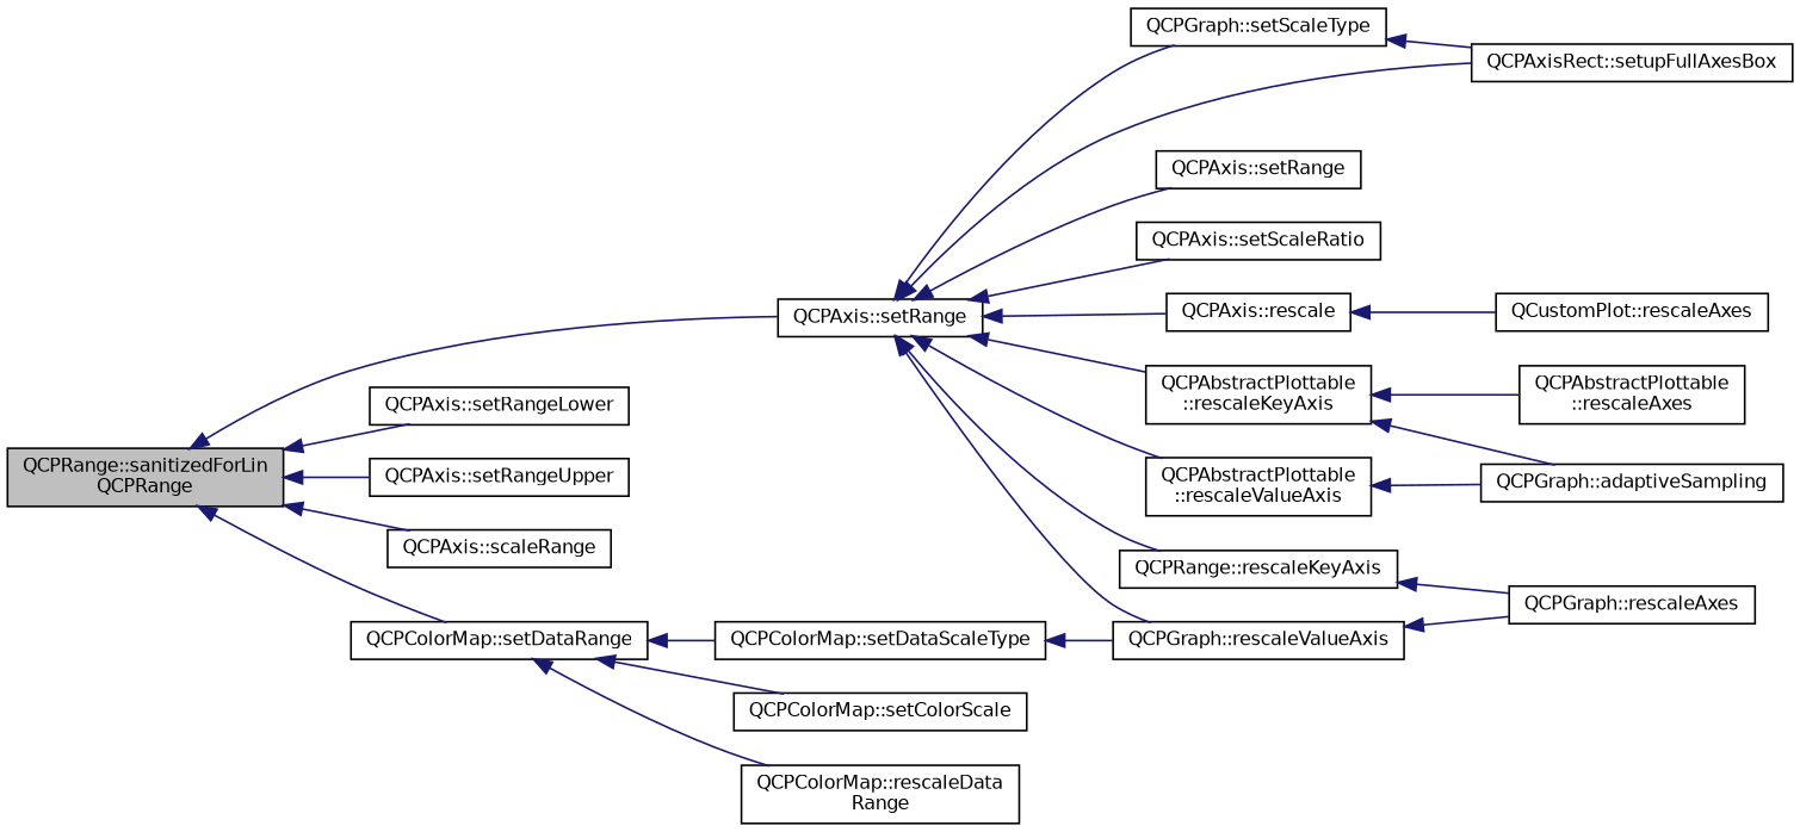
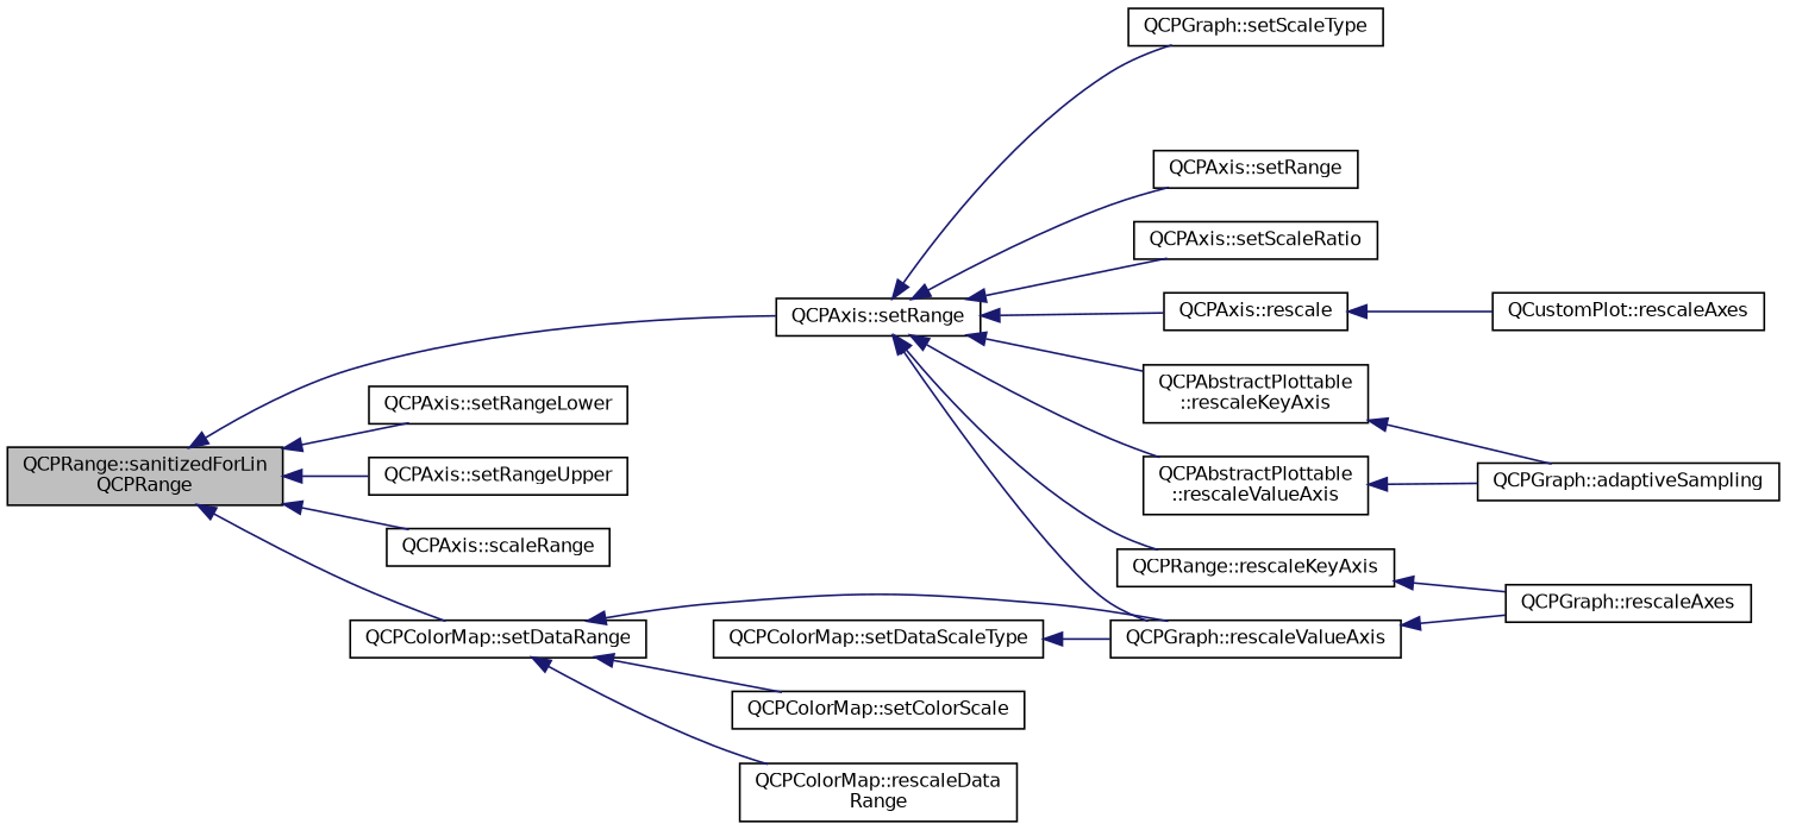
  digraph {
    rankdir=LR
    node [color=black fillcolor=white fontname=Helvetica fontsize=10 shape=record style=filled]
    edge [color=midnightblue dir=back fontname=Helvetica fontsize=10 labelfontname=Helvetica labelfontsize=10 style=solid]
    n1 [fillcolor=grey75 fontcolor=black height=0.2 label="QCPRange::sanitizedForLin\lQCPRange" width=0.4]
    n2 [height=0.2 label="QCPAxis::setRange" width=0.4]
    n3 [height=0.2 label="QCPAxis::setRangeLower" width=0.4]
    n4 [height=0.2 label="QCPAxis::setRangeUpper" width=0.4]
    n5 [height=0.2 label="QCPAxis::scaleRange" width=0.4]
    n6 [height=0.2 label="QCPColorMap::setDataRange" width=0.4]
    n7 [height=0.2 label="QCPGraph::setScaleType" width=0.4]
-   n8 [height=0.2 label="QCPAxisRect::setupFullAxesBox" width=0.4]
    n9 [height=0.2 label="QCPAxis::setRange" width=0.4]
    n10 [height=0.2 label="QCPAxis::setScaleRatio" width=0.4]
    n11 [height=0.2 label="QCPAxis::rescale" width=0.4]
    n12 [height=0.2 label="QCPAbstractPlottable\l::rescaleKeyAxis" width=0.4]
    n13 [height=0.2 label="QCPAbstractPlottable\l::rescaleValueAxis" width=0.4]
    n14 [height=0.2 label="QCPRange::rescaleKeyAxis" width=0.4]
    n15 [height=0.2 label="QCPGraph::rescaleValueAxis" width=0.4]
    n16 [height=0.2 label="QCPColorMap::setDataScaleType" width=0.4]
    n17 [height=0.2 label="QCPColorMap::setColorScale" width=0.4]
    n18 [height=0.2 label="QCPColorMap::rescaleData\lRange" width=0.4]
    n19 [height=0.2 label="QCustomPlot::rescaleAxes" width=0.4]
-   n20 [height=0.2 label="QCPAbstractPlottable\l::rescaleAxes" width=0.4]
    n21 [height=0.2 label="QCPGraph::adaptiveSampling" width=0.4]
    n22 [height=0.2 label="QCPGraph::rescaleAxes" width=0.4]
    n1 -> n2
    n1 -> n3
    n1 -> n4
    n1 -> n5
    n1 -> n6
    n2 -> n7
-   n2 -> n8
    n2 -> n9
    n2 -> n10
    n2 -> n11
    n2 -> n12
    n2 -> n13
    n2 -> n14
    n2 -> n15
-   n6 -> n16
+   n6 -> n15
    n6 -> n17
    n6 -> n18
-   n7 -> n8
    n11 -> n19
-   n12 -> n20
    n12 -> n21
    n13 -> n21
    n14 -> n22
    n15 -> n22
    n16 -> n15
  }
